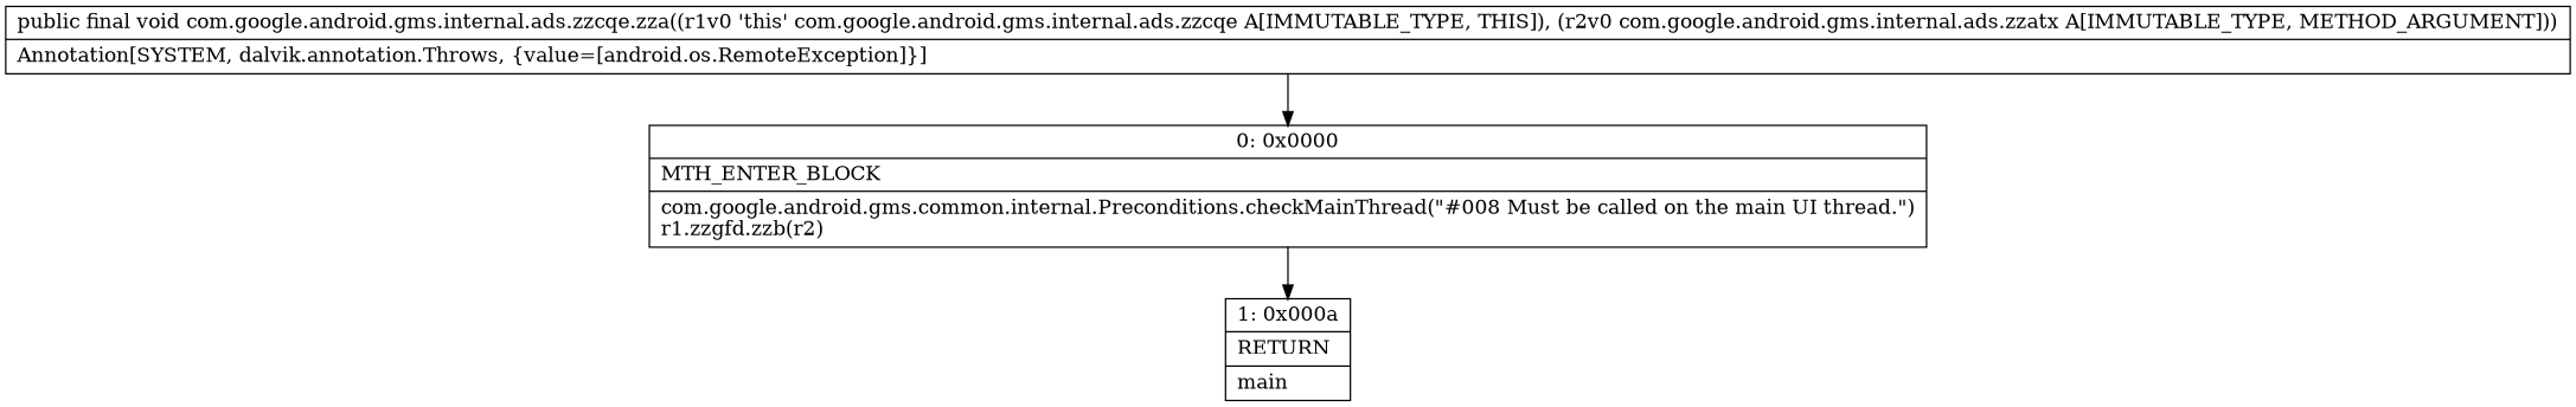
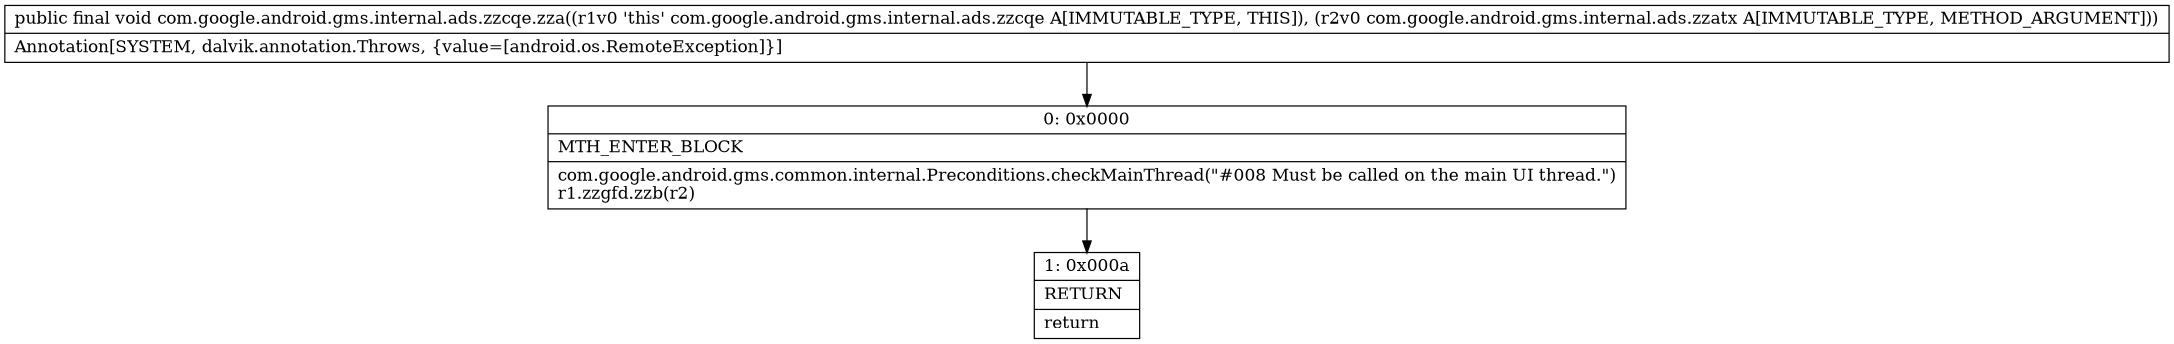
  digraph {
    node [shape=record]
    n1 [label="{0\:\ 0x0000|MTH_ENTER_BLOCK\l|com.google.android.gms.common.internal.Preconditions.checkMainThread(\"#008 Must be called on the main UI thread.\")\lr1.zzgfd.zzb(r2)\l}"]
-   n2 [label="{1\:\ 0x000a|RETURN\l|main\l}"]
+   n2 [label="{1\:\ 0x000a|RETURN\l|return\l}"]
    n3 [label="{public final void com.google.android.gms.internal.ads.zzcqe.zza((r1v0 'this' com.google.android.gms.internal.ads.zzcqe A[IMMUTABLE_TYPE, THIS]), (r2v0 com.google.android.gms.internal.ads.zzatx A[IMMUTABLE_TYPE, METHOD_ARGUMENT]))  | Annotation[SYSTEM, dalvik.annotation.Throws, \{value=[android.os.RemoteException]\}]\l}"]
    n1 -> n2
    n3 -> n1
  }
